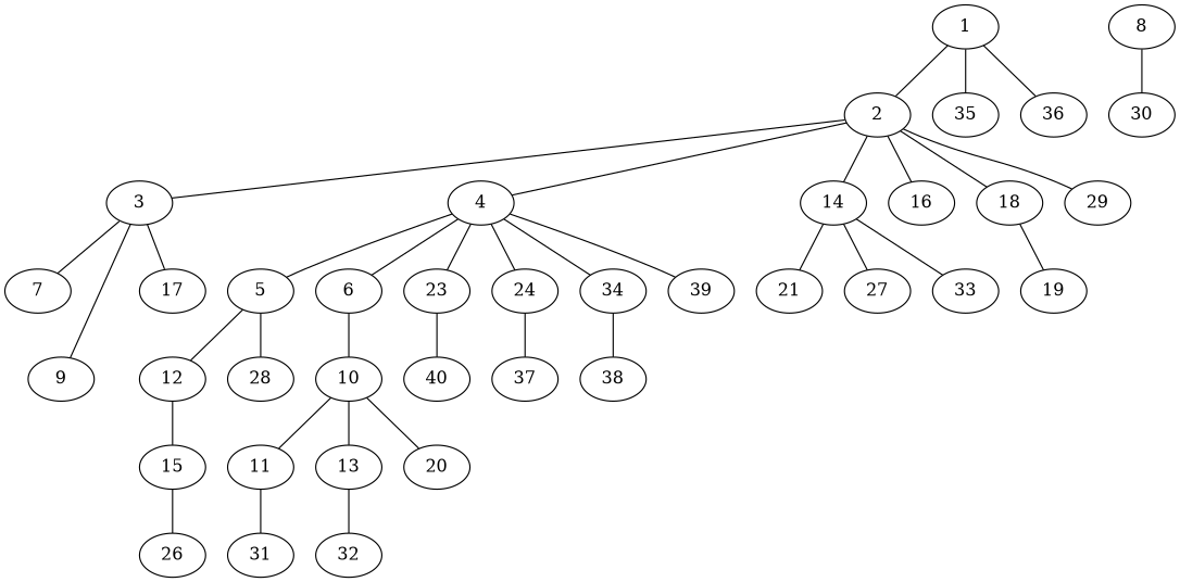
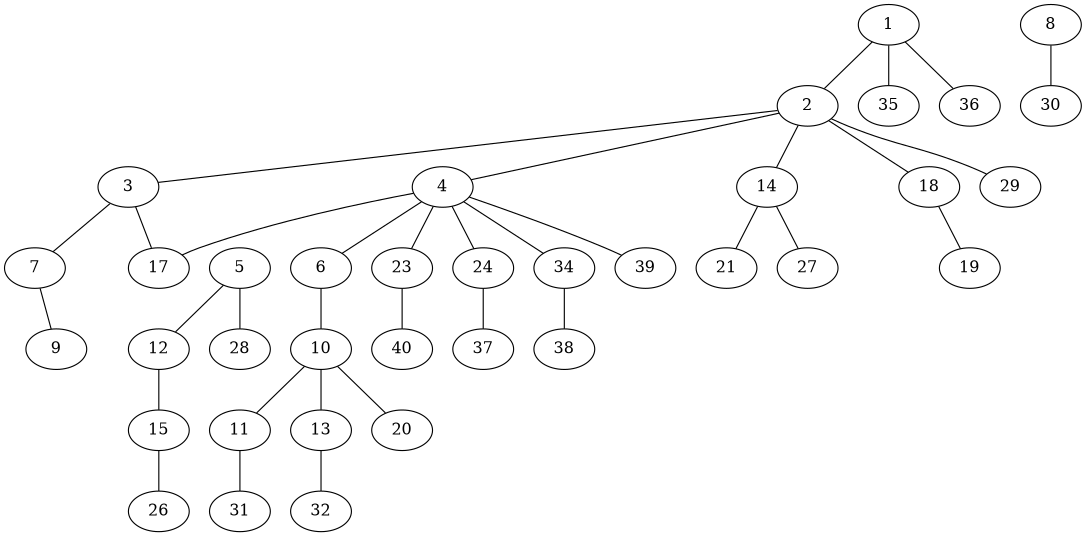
  graph {
    1
    2
    35
    36
    3
    4
    14
-   16
    18
    29
    7
    17
    5
    6
    23
    24
    34
    39
    21
    27
-   33
    19
    9
    12
    28
    10
    8
    30
    40
    37
    38
    15
    11
    13
    20
    26
    31
    32
    1 -- 2
    1 -- 35
    1 -- 36
    2 -- 3
    2 -- 4
    2 -- 14
-   2 -- 16
    2 -- 18
    2 -- 29
    3 -- 7
    3 -- 17
-   4 -- 5
+   4 -- 17
    4 -- 6
    4 -- 23
    4 -- 24
    4 -- 34
    4 -- 39
    14 -- 21
    14 -- 27
-   14 -- 33
    18 -- 19
-   3 -- 9
+   7 -- 9
    5 -- 12
    5 -- 28
    6 -- 10
    23 -- 40
    24 -- 37
    34 -- 38
    12 -- 15
    10 -- 11
    10 -- 13
    10 -- 20
    8 -- 30
    15 -- 26
    11 -- 31
    13 -- 32
  }
